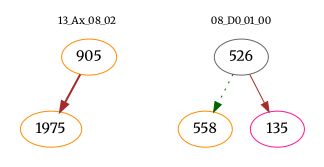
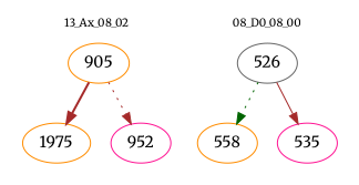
  digraph {
    fontname=Merriweather
    node [color=darkorange fontname=Merriweather]
    edge [color=brown fontname=Merriweather style=dotted]
    n1 [label=905]
    n2 [label=1975]
+   n3 [color=deeppink label=952]
    n4 [color=gray40 label=526]
    n5 [label=558]
-   n6 [color=deeppink label=135]
+   n6 [color=deeppink label=535]
    subgraph cluster_1 {
      color=white
      fontsize=10
      label="13_Ax_08_02"
      n1
      n2
+     n3
    }
    subgraph cluster_2 {
      color=white
      fontsize=10
-     label="08_D0_01_00"
+     label="08_D0_08_00"
      n4
      n5
      n6
    }
    n1 -> n2 [style=bold]
+   n1 -> n3
    n4 -> n5 [color=darkgreen]
    n4 -> n6 [style=solid]
  }
